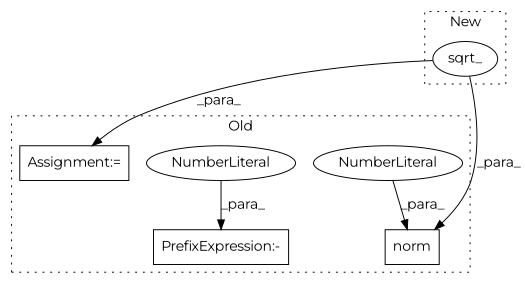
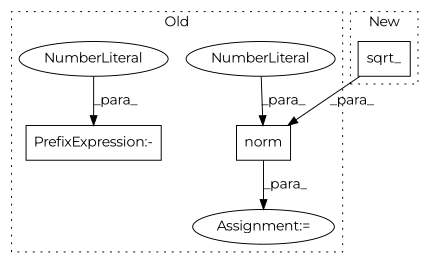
  digraph {
    fontname=Montserrat
    node [a=32 fontname=Montserrat l=1 shape=box]
    edge [fontname=Montserrat]
    n1 [l="5,1" label=norm s="1090,1099"]
    n2 [a=34 label=NumberLiteral s=1095 shape=ellipse]
    n3 [a=38 label="PrefixExpression:-" s=1097]
    n4 [a=34 label=NumberLiteral s=1098 shape=ellipse]
-   n5 [a=7 label="Assignment:=" s=1077]
-   n6 [l=7 label=sqrt_ s=1043 shape=ellipse]
+   n5 [a=7 label="Assignment:=" s=1077 shape=ellipse]
+   n6 [l=7 label=sqrt_ s=1043]
    subgraph cluster_1 {
      label=Old
      style=dotted
      n1
      n2
      n3
      n4
      n5
    }
    subgraph cluster_2 {
      label=New
      style=dotted
      n6
    }
-   n6 -> n5 [label=_para_]
+   n1 -> n5 [label=_para_]
    n2 -> n1 [label=_para_]
    n4 -> n3 [label=_para_]
    n6 -> n1 [label=_para_]
  }
